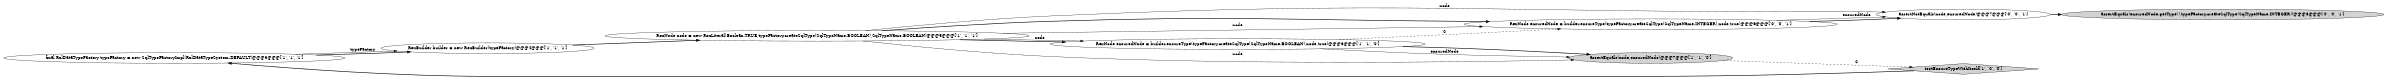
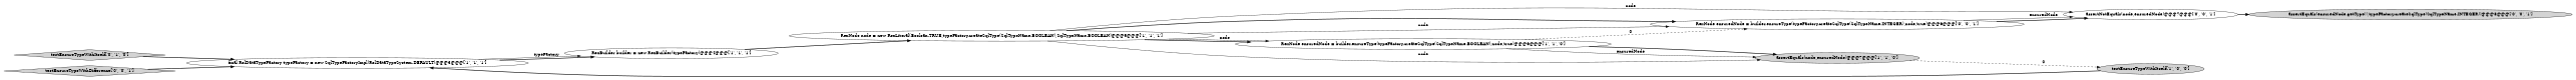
  digraph {
    rankdir=LR
    node [fillcolor=white shape=ellipse style=filled]
    edge [style=bold]
    n1 [label="final RelDataTypeFactory typeFactory = new SqlTypeFactoryImpl(RelDataTypeSystem.DEFAULT)@@@3@@@['1', '1', '1']"]
    n2 [label="RexBuilder builder = new RexBuilder(typeFactory)@@@4@@@['1', '1', '1']"]
    n3 [label="RexNode node = new RexLiteral(Boolean.TRUE,typeFactory.createSqlType(SqlTypeName.BOOLEAN),SqlTypeName.BOOLEAN)@@@5@@@['1', '1', '1']"]
    n4 [label="assertNotEquals(node,ensuredNode)@@@7@@@['0', '0', '1']"]
    n5 [fillcolor=lightgray label="assertEquals(node,ensuredNode)@@@7@@@['1', '1', '0']"]
    n6 [label="RexNode ensuredNode = builder.ensureType(typeFactory.createSqlType(SqlTypeName.INTEGER),node,true)@@@6@@@['0', '0', '1']"]
    n7 [label="RexNode ensuredNode = builder.ensureType(typeFactory.createSqlType(SqlTypeName.BOOLEAN),node,true)@@@6@@@['1', '1', '0']"]
    n8 [fillcolor=lightgray label="assertEquals(ensuredNode.getType(),typeFactory.createSqlType(SqlTypeName.INTEGER))@@@8@@@['0', '0', '1']"]
-   n9 [fillcolor=lightgray label="testEnsureTypeWithItself['1', '0', '0']" shape=diamond]
+   n9 [fillcolor=lightgray label="testEnsureTypeWithItself['1', '0', '0']"]
+   n10 [fillcolor=lightgray label="testEnsureTypeWithItself['0', '1', '0']" shape=diamond]
+   n11 [fillcolor=lightgray label="testEnsureTypeWithDifference['0', '0', '1']" shape=diamond]
    n1 -> n2 [label=typeFactory style=solid]
    n1 -> n2
    n2 -> n3
    n3 -> n4 [label="node" style=solid]
    n3 -> n5 [label="node" style=solid]
    n3 -> n6
    n3 -> n6 [label="node" style=solid]
    n3 -> n7 [label="node" style=solid]
    n3 -> n7
    n4 -> n8
    n5 -> n9 [label=0 style=dashed]
    n6 -> n4 [label=ensuredNode style=solid]
    n6 -> n4
    n7 -> n5
    n7 -> n5 [label=ensuredNode style=solid]
    n7 -> n6 [label=0 style=dashed]
    n9 -> n1
+   n10 -> n1
+   n11 -> n1
  }
